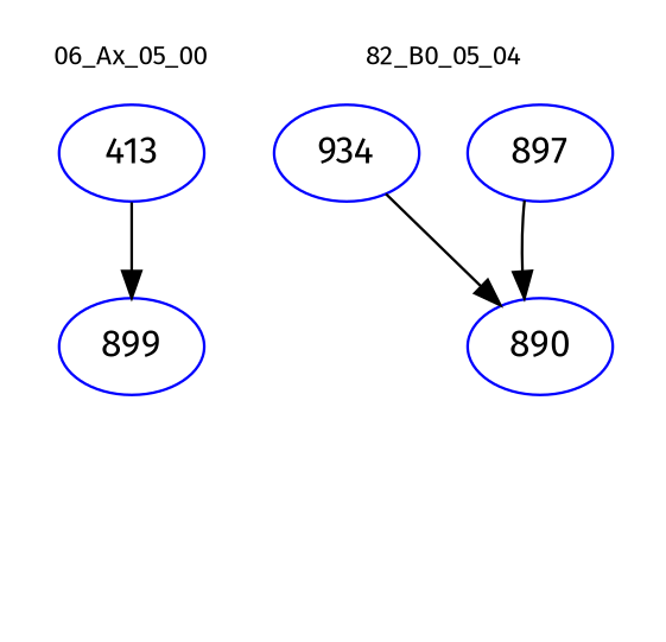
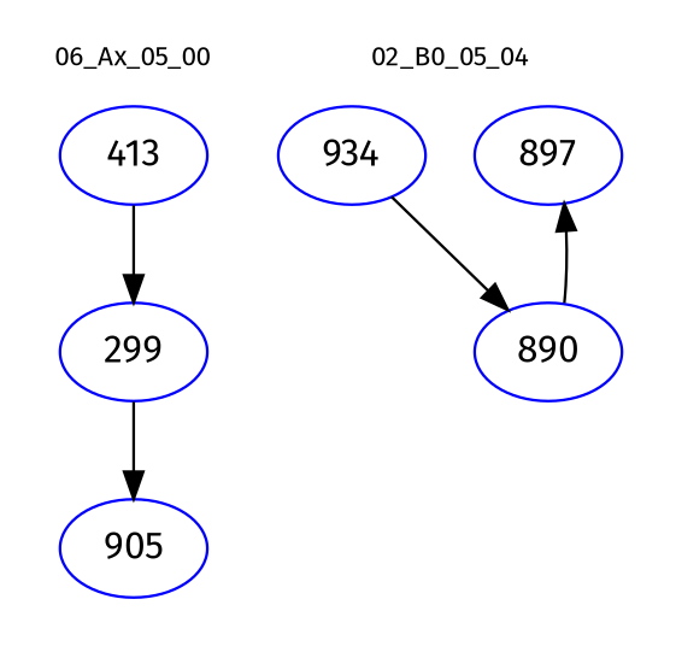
  digraph {
    fontname="Fira Sans"
    node [color=blue fontname="Fira Sans"]
    edge [color=black fontname="Fira Sans"]
    n1 [label=413]
-   n2 [label=899]
+   n2 [label=299]
+   n3 [label=905]
    n4 [label=897]
    n5 [label=890]
    n6 [label=934]
    subgraph cluster_1 {
      color=white
      fontsize=10
      label="06_Ax_05_00"
      n1
      n2
+     n3
    }
    subgraph cluster_2 {
      color=white
      fontsize=10
-     label="82_B0_05_04"
+     label="02_B0_05_04"
      n4
      n5
      n6
    }
    n1 -> n2
-   n4 -> n5
+   n2 -> n3
+   n5 -> n4
    n6 -> n5
  }
